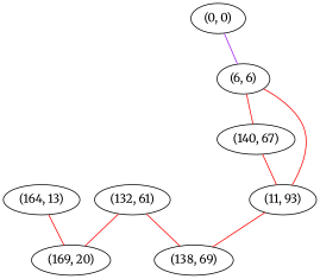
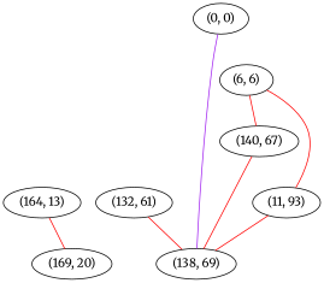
  graph {
    fontname=Merriweather
    node [fontname=Merriweather]
    edge [color=red fontname=Merriweather weight=1]
    "(132, 61)"
    "(169, 20)"
    n3 [label="(138, 69)"]
    n4 [label="(164, 13)"]
    "(0, 0)"
    "(6, 6)"
    "(140, 67)"
    "(11, 93)"
-   "(132, 61)" -- "(169, 20)"
    "(132, 61)" -- n3
    n4 -- "(169, 20)"
-   "(0, 0)" -- "(6, 6)" [color=purple weight=4]
+   "(0, 0)" -- n3 [color=purple weight=4]
    "(6, 6)" -- "(140, 67)"
    "(6, 6)" -- "(11, 93)"
-   "(140, 67)" -- "(11, 93)"
+   "(140, 67)" -- n3
    "(11, 93)" -- n3
  }
